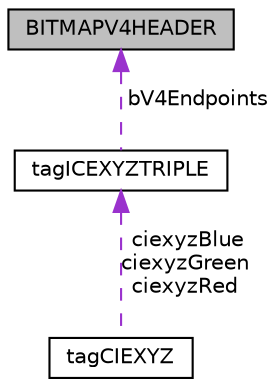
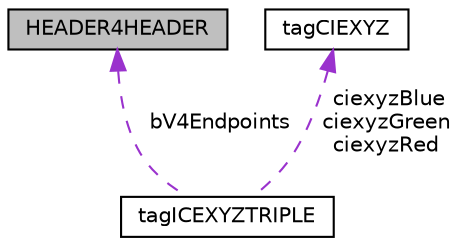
  digraph {
    node [color=black fillcolor=white fontname=Helvetica fontsize=10 shape=record style=filled]
    edge [color=darkorchid3 dir=back fontname=Helvetica fontsize=10 labelfontname=Helvetica labelfontsize=10 style=dashed]
-   n1 [fillcolor=grey75 fontcolor=black height=0.2 label=BITMAPV4HEADER width=0.4]
+   n1 [fillcolor=grey75 fontcolor=black height=0.2 label=HEADER4HEADER width=0.4]
    n2 [height=0.2 label=tagICEXYZTRIPLE width=0.4]
    n3 [height=0.2 label=tagCIEXYZ width=0.4]
    n1 -> n2 [label=" bV4Endpoints"]
-   n2 -> n3 [label=" ciexyzBlue\nciexyzGreen\nciexyzRed"]
+   n3 -> n2 [label=" ciexyzBlue\nciexyzGreen\nciexyzRed"]
  }
